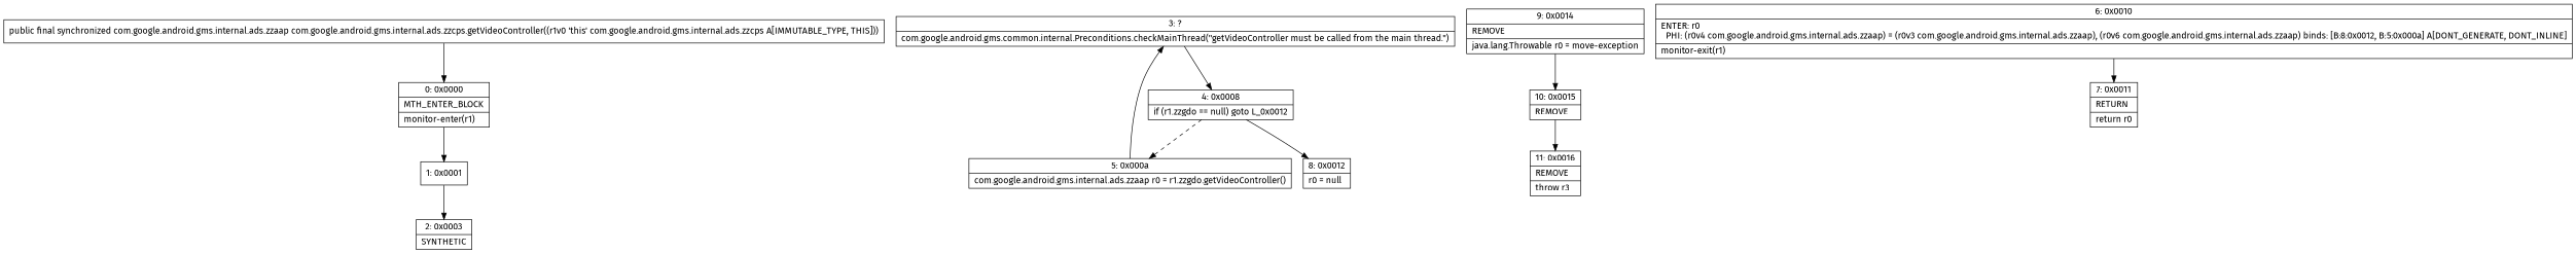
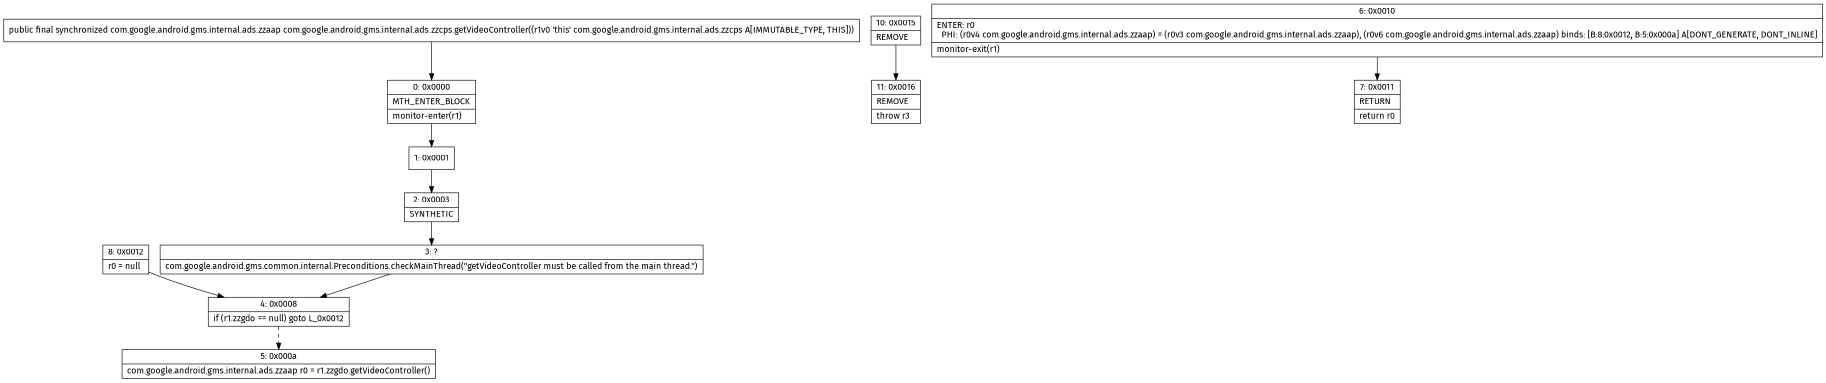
  digraph {
    fontname="Fira Sans"
    node [fontname="Fira Sans" shape=record]
    edge [fontname="Fira Sans"]
    n1 [label="{0\:\ 0x0000|MTH_ENTER_BLOCK\l|monitor\-enter(r1)\l}"]
    n2 [label="{1\:\ 0x0001}"]
    n3 [label="{2\:\ 0x0003|SYNTHETIC\l}"]
    n4 [label="{3\:\ ?|com.google.android.gms.common.internal.Preconditions.checkMainThread(\"getVideoController must be called from the main thread.\")\l}"]
    n5 [label="{4\:\ 0x0008|if (r1.zzgdo == null) goto L_0x0012\l}"]
-   n6 [label="{9\:\ 0x0014|REMOVE\l|java.lang.Throwable r0 = move\-exception\l}"]
    n7 [label="{10\:\ 0x0015|REMOVE\l}"]
    n8 [label="{5\:\ 0x000a|com.google.android.gms.internal.ads.zzaap r0 = r1.zzgdo.getVideoController()\l}"]
    n9 [label="{8\:\ 0x0012|r0 = null\l}"]
    n10 [label="{6\:\ 0x0010|ENTER: r0 \l  PHI: (r0v4 com.google.android.gms.internal.ads.zzaap) = (r0v3 com.google.android.gms.internal.ads.zzaap), (r0v6 com.google.android.gms.internal.ads.zzaap) binds: [B:8:0x0012, B:5:0x000a] A[DONT_GENERATE, DONT_INLINE]\l|monitor\-exit(r1)\l}"]
    n11 [label="{7\:\ 0x0011|RETURN\l|return r0\l}"]
    n12 [label="{11\:\ 0x0016|REMOVE\l|throw r3\l}"]
    n13 [label="{public final synchronized com.google.android.gms.internal.ads.zzaap com.google.android.gms.internal.ads.zzcps.getVideoController((r1v0 'this' com.google.android.gms.internal.ads.zzcps A[IMMUTABLE_TYPE, THIS])) }"]
    n1 -> n2
    n2 -> n3
-   n8 -> n4
+   n3 -> n4
    n4 -> n5
    n5 -> n8 [style=dashed]
-   n5 -> n9
-   n6 -> n7
+   n9 -> n5
    n7 -> n12
    n10 -> n11
    n13 -> n1
  }
